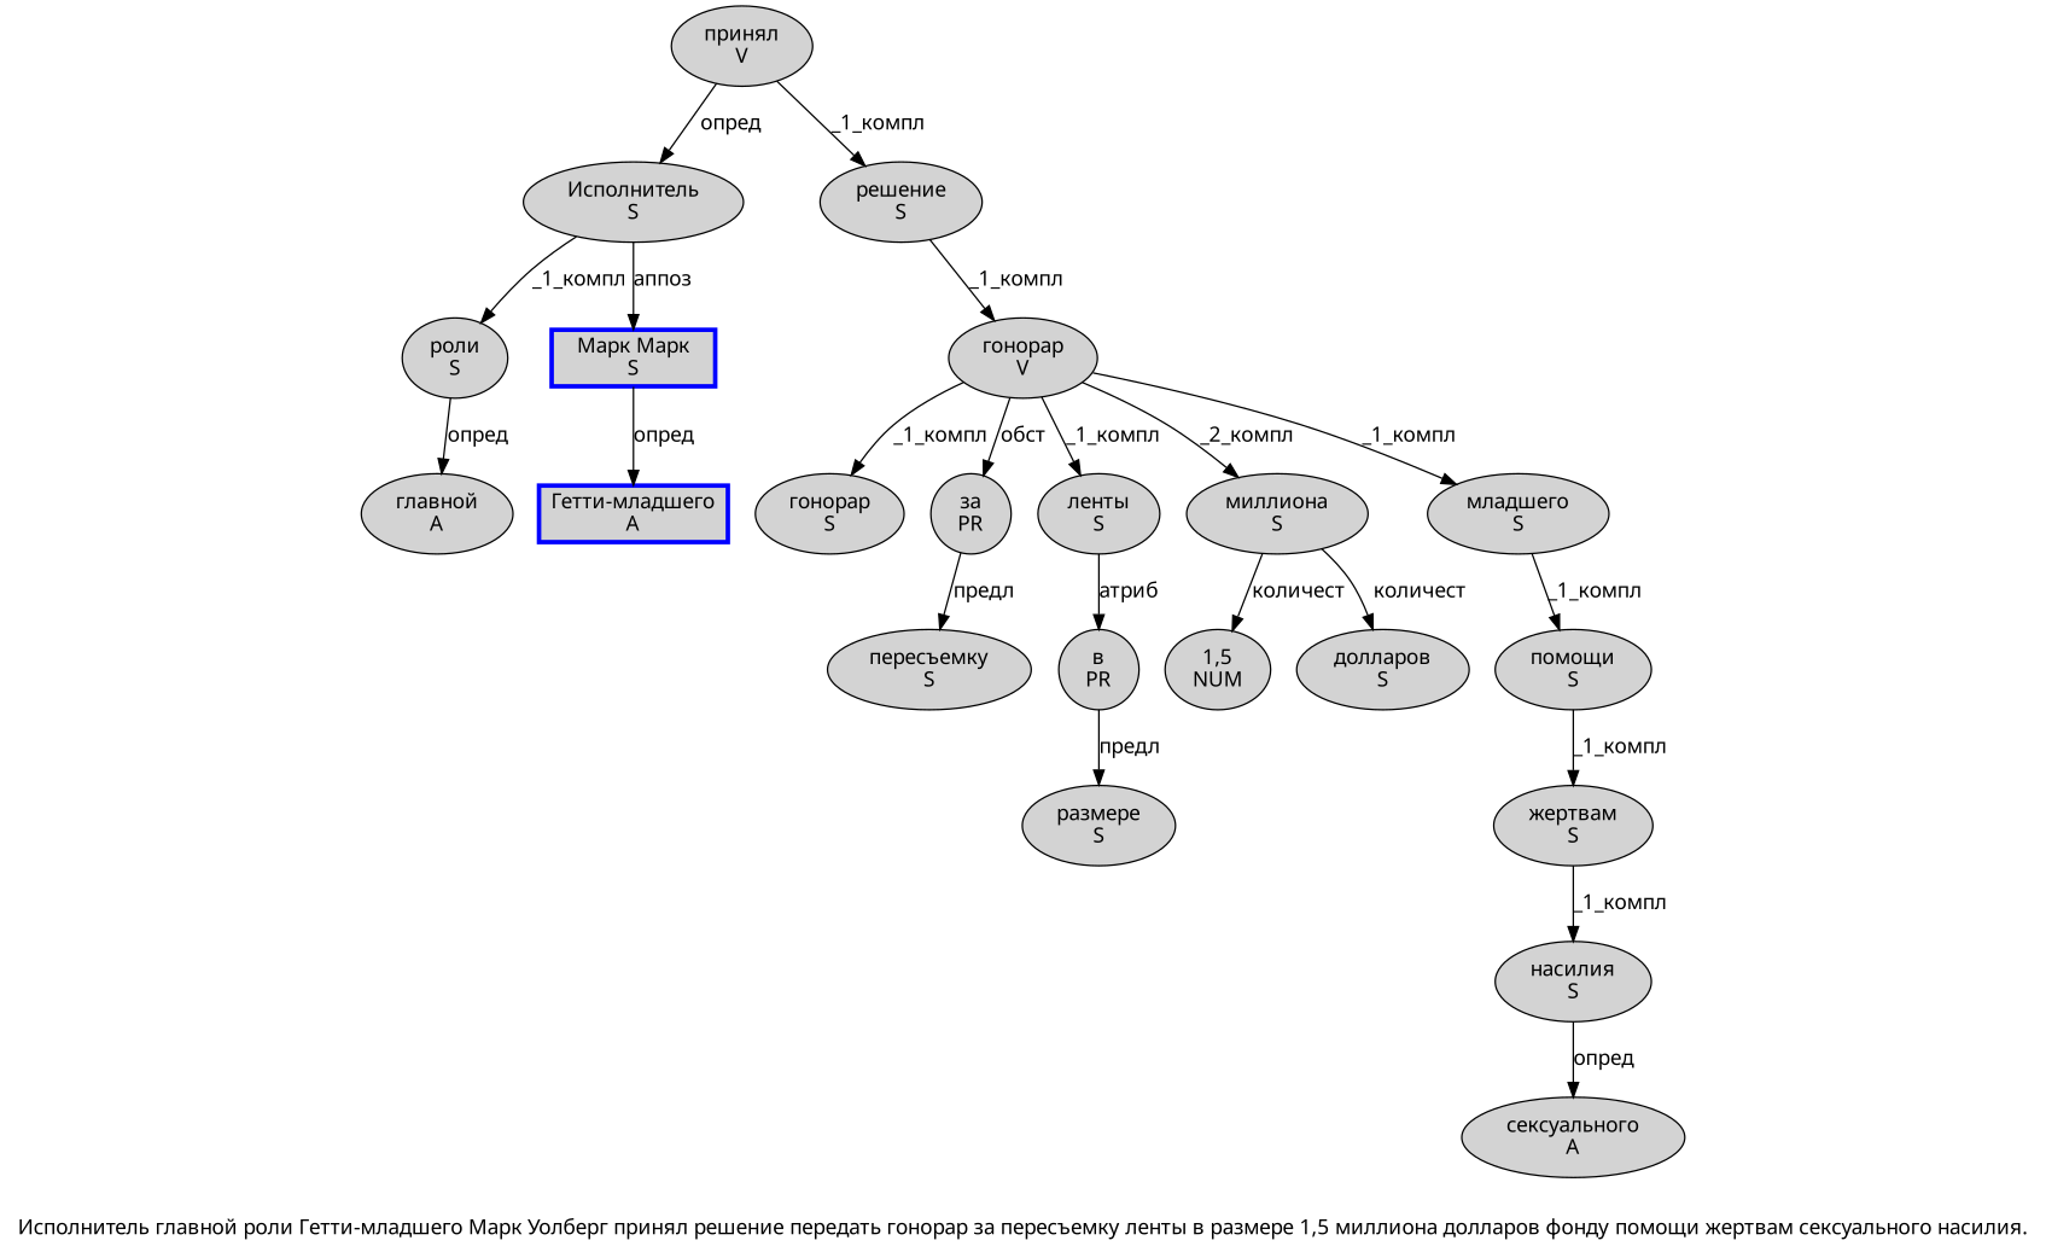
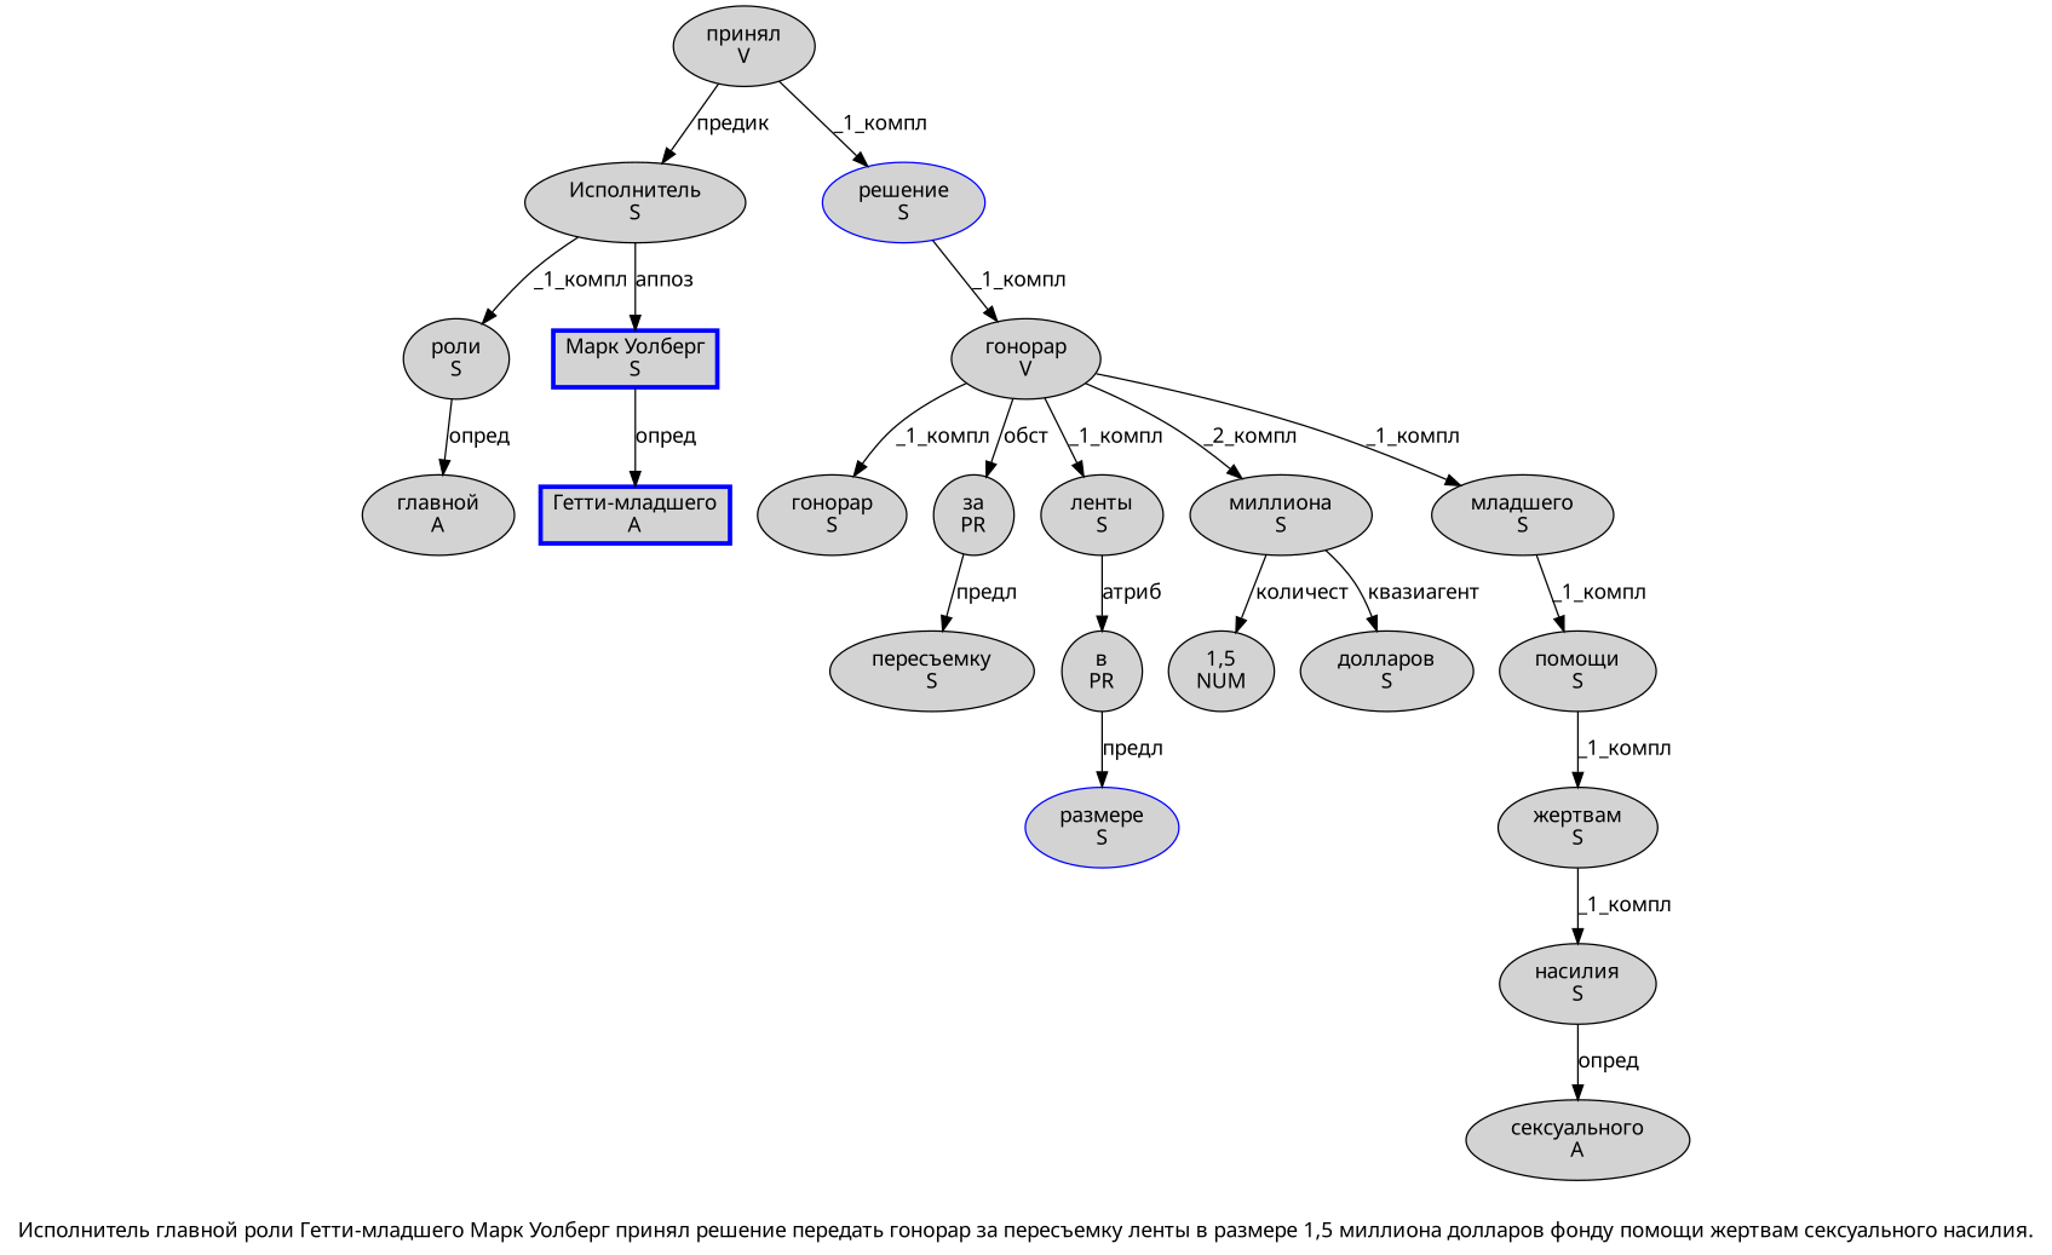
  digraph {
    fontname="Noto Sans"
    label="Исполнитель главной роли Гетти-младшего Марк Уолберг принял решение передать гонорар за пересъемку ленты в размере 1,5 миллиона долларов фонду помощи жертвам сексуального насилия."
    node [fillcolor=lightgray fontname="Noto Sans" penwidth=1 shape=ellipse style=filled]
    edge [fontname="Noto Sans"]
    n1 [label="Исполнитель\nS"]
    n2 [label="роли\nS"]
-   n3 [color=blue label="Марк Марк\nS" penwidth=3 shape=box]
+   n3 [color=blue label="Марк Уолберг\nS" penwidth=3 shape=box]
    n4 [label="главной\nA"]
    n5 [color=blue label="Гетти-младшего\nA" penwidth=3 shape=box]
    n6 [label="принял\nV"]
-   n7 [label="решение\nS"]
+   n7 [label="решение\nS" color=blue]
    n8 [label="гонорар\nV"]
    n9 [label="гонорар\nS"]
    n10 [label="за\nPR"]
    n11 [label="ленты\nS"]
    n12 [label="миллиона\nS"]
    n13 [label="младшего\nS"]
    n14 [label="пересъемку\nS"]
    n15 [label="в\nPR"]
    n16 [label="1,5\nNUM"]
    n17 [label="долларов\nS"]
    n18 [label="помощи\nS"]
-   n19 [label="размере\nS"]
+   n19 [label="размере\nS" color=blue]
    n20 [label="жертвам\nS"]
    n21 [label="насилия\nS"]
    n22 [label="сексуального\nA"]
    n1 -> n2 [label="_1_компл"]
    n1 -> n3 [label="аппоз"]
    n2 -> n4 [label="опред"]
    n3 -> n5 [label="опред"]
-   n6 -> n1 [label="опред"]
+   n6 -> n1 [label="предик"]
    n6 -> n7 [label="_1_компл"]
    n7 -> n8 [label="_1_компл"]
    n8 -> n9 [label="_1_компл"]
    n8 -> n10 [label="обст"]
    n8 -> n11 [label="_1_компл"]
    n8 -> n12 [label="_2_компл"]
    n8 -> n13 [label="_1_компл"]
    n10 -> n14 [label="предл"]
    n11 -> n15 [label="атриб"]
    n12 -> n16 [label="количест"]
-   n12 -> n17 [label="количест"]
+   n12 -> n17 [label="квазиагент"]
    n13 -> n18 [label="_1_компл"]
    n15 -> n19 [label="предл"]
    n18 -> n20 [label="_1_компл"]
    n20 -> n21 [label="_1_компл"]
    n21 -> n22 [label="опред"]
  }
